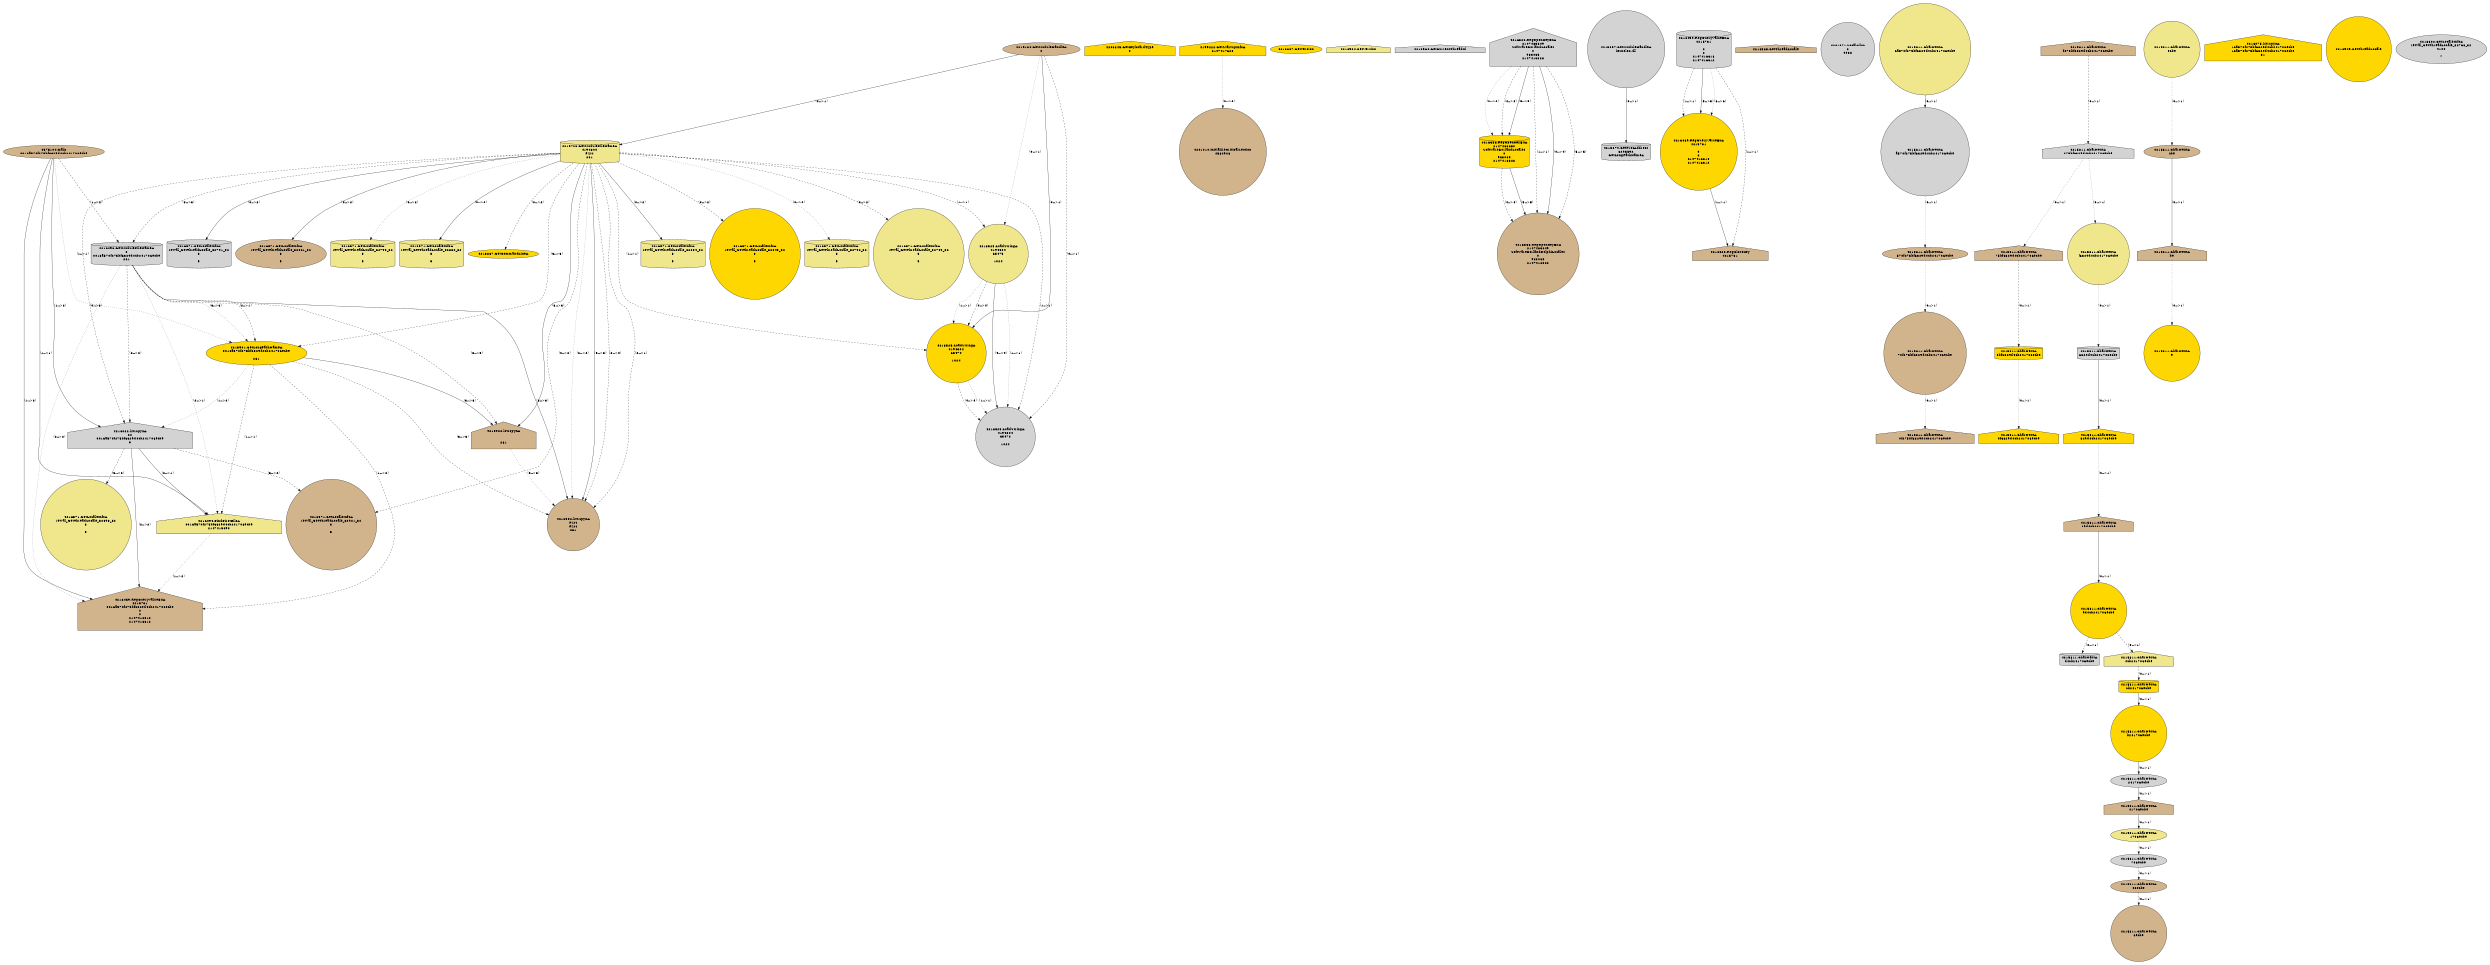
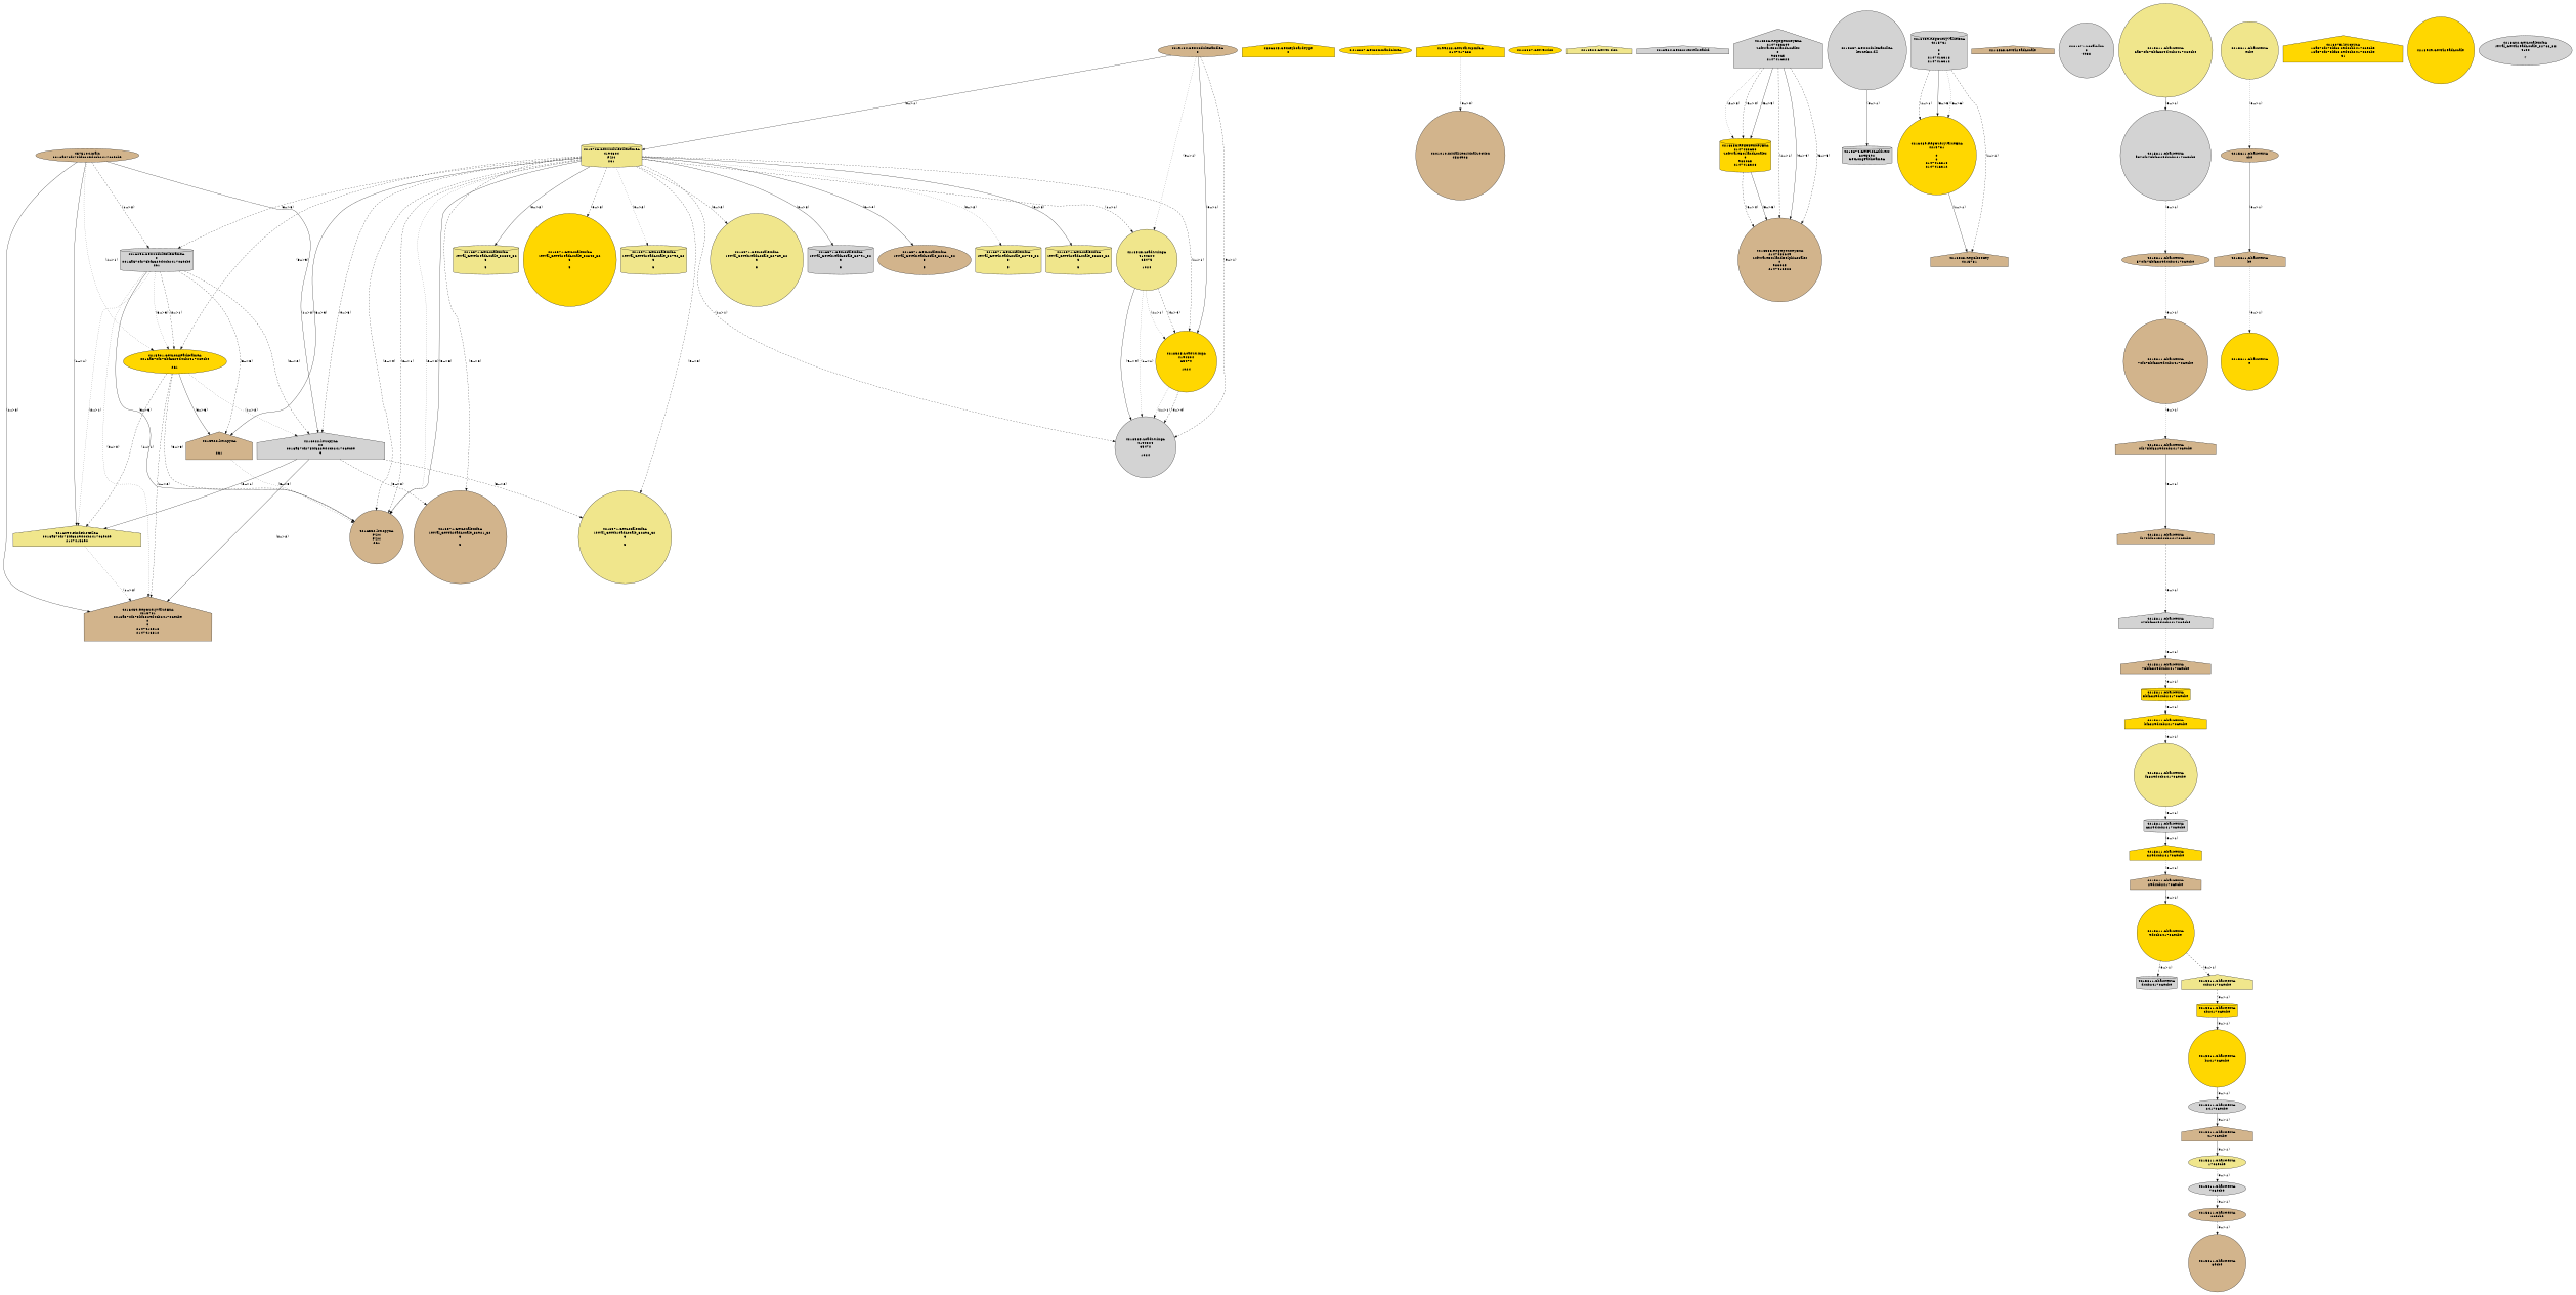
  digraph {
    node [fillcolor=tan shape=circle style=filled]
    edge [style=dashed]
    n1 [label="4575104.main\n0016a570f275bf6329d4cb241706ecbe" shape=ellipse]
    n2 [fillcolor=lightgrey label="4216296.GetModuleFileNameA\n0\n0016a570f275bf6329d4cb241706ecbe\n261" shape=cylinder]
    n3 [fillcolor=gold label="4215901.GetLongPathNameA\n0016a570f275bf6329d4cb241706ecbe\n\n261" shape=ellipse]
    n4 [fillcolor=lightgrey label="4216022.lstrcpynA\n00\n0016a570f275bf6329d4cb241706ecbe\n3" shape=house]
    n5 [fillcolor=khaki label="4216094.FindFirstFileA\n0016a570f275bf6329d4cb241706ecbe\n2147415690" shape=house]
    n6 [label="4216459.RegQueryValueExA\n4215731\n0016a570f275bf6329d4cb241706ecbe\n0\n0\n2147416318\n2147416312" shape=house]
    n7 [label="4215922.lstrcpynA\n\n\n261" shape=house]
    n8 [label="4216552.lstrcpynA\nPZM\nPZM\n261"]
    n9 [label="4216571.GetLocaleInfoA\nretval_GetThreadLocale_32921_32\n3\n\n5"]
    n10 [fillcolor=khaki label="4216571.GetLocaleInfoA\nretval_GetThreadLocale_32898_32\n3\n\n5"]
    n11 [label="4219184.GetModuleHandleA\n0" shape=ellipse]
    n12 [fillcolor=khaki label="4215726.GetModuleFileNameA\n4194304\nPZM\n261" shape=cylinder]
    n13 [fillcolor=khaki label="4218525.LoadStringA\n4194304\n65475\n\n1024"]
    n14 [fillcolor=gold label="4218525.LoadStringA\n4194304\n65474\n\n1024"]
    n15 [fillcolor=lightgrey label="4218525.LoadStringA\n4194304\n65472\n\n1024"]
    n16 [fillcolor=khaki label="4216571.GetLocaleInfoA\nretval_GetThreadLocale_32834_32\n3\n\n5" shape=cylinder]
    n17 [fillcolor=gold label="4216571.GetLocaleInfoA\nretval_GetThreadLocale_32843_32\n3\n\n5"]
    n18 [fillcolor=khaki label="4216571.GetLocaleInfoA\nretval_GetThreadLocale_32792_32\n3\n\n5" shape=cylinder]
    n19 [fillcolor=khaki label="4216571.GetLocaleInfoA\nretval_GetThreadLocale_32789_32\n3\n\n5"]
    n20 [fillcolor=lightgrey label="4216571.GetLocaleInfoA\nretval_GetThreadLocale_32791_32\n3\n\n5" shape=cylinder]
    n21 [label="4216571.GetLocaleInfoA\nretval_GetThreadLocale_32821_32\n3\n\n5" shape=ellipse]
    n22 [fillcolor=khaki label="4216571.GetLocaleInfoA\nretval_GetThreadLocale_32793_32\n3\n\n5" shape=cylinder]
    n23 [fillcolor=khaki label="4216571.GetLocaleInfoA\nretval_GetThreadLocale_32830_32\n3\n\n5" shape=cylinder]
    n24 [fillcolor=gold label="4206845.GetKeyboardType\n0" shape=house]
    n25 [fillcolor=gold label="4218867.GetCommandLineA\n" shape=ellipse]
    n26 [fillcolor=gold label="4199222.GetStartupInfoA\n2147417628" shape=house]
    n27 [label="4201010.InitializeCriticalSection\n4584908"]
    n28 [fillcolor=gold label="4218887.GetVersion\n" shape=ellipse]
    n29 [fillcolor=khaki label="4218904.GetVersion\n" shape=house]
    n30 [fillcolor=lightgrey label="4218964.GetCurrentThreadId\n" shape=house]
    n31 [fillcolor=lightgrey label="4216326.RegOpenKeyExA\n2147483649\nSoftware\Borland\Locales\n0\n983065\n2147416328" shape=house]
    n32 [fillcolor=gold label="4216356.RegOpenKeyExA\n2147483650\nSoftware\Borland\Locales\n0\n983065\n2147416328" shape=cylinder]
    n33 [label="4216386.RegOpenKeyExA\n2147483649\nSoftware\Borland\Delphi\Locales\n0\n983065\n2147416328"]
    n34 [fillcolor=lightgrey label="4215857.GetModuleHandleA\nkernel32.dll"]
    n35 [fillcolor=lightgrey label="4215874.GetProcAddress\n6295592\nGetLongPathNameA" shape=cylinder]
    n36 [fillcolor=lightgrey label="4216459.RegQueryValueExA\n4215731\n\n0\n0\n2147416318\n2147416312" shape=cylinder]
    n37 [fillcolor=gold label="4216489.RegQueryValueExA\n4215731\n\n0\n0\n2147416318\n2147416312"]
    n38 [label="4216523.RegCloseKey\n4215731" shape=house]
    n39 [label="4216565.GetThreadLocale\n" shape=house]
    n40 [fillcolor=lightgrey label="4201071.LocalAlloc\n0\n4088"]
    n41 [fillcolor=khaki label="4215811.CharNextA\n6a570f275bf6329d4cb241706ecbe"]
    n42 [fillcolor=lightgrey label="4215811.CharNextA\na570f275bf6329d4cb241706ecbe"]
    n43 [label="4215811.CharNextA\n570f275bf6329d4cb241706ecbe" shape=ellipse]
    n44 [label="4215811.CharNextA\n70f275bf6329d4cb241706ecbe"]
    n45 [label="4215811.CharNextA\n0f275bf6329d4cb241706ecbe" shape=house]
    n46 [label="4215811.CharNextA\nf275bf6329d4cb241706ecbe" shape=house]
    n47 [fillcolor=lightgrey label="4215811.CharNextA\n275bf6329d4cb241706ecbe" shape=house]
    n48 [label="4215811.CharNextA\n75bf6329d4cb241706ecbe" shape=house]
    n49 [fillcolor=gold label="4215811.CharNextA\n5bf6329d4cb241706ecbe" shape=cylinder]
    n50 [fillcolor=gold label="4215811.CharNextA\nbf6329d4cb241706ecbe" shape=house]
    n51 [fillcolor=khaki label="4215811.CharNextA\nf6329d4cb241706ecbe"]
    n52 [fillcolor=lightgrey label="4215811.CharNextA\n6329d4cb241706ecbe" shape=cylinder]
    n53 [fillcolor=gold label="4215811.CharNextA\n329d4cb241706ecbe" shape=house]
    n54 [label="4215811.CharNextA\n29d4cb241706ecbe" shape=house]
    n55 [fillcolor=gold label="4215811.CharNextA\n9d4cb241706ecbe"]
    n56 [fillcolor=lightgrey label="4215811.CharNextA\nd4cb241706ecbe" shape=cylinder]
    n57 [fillcolor=khaki label="4215811.CharNextA\n4cb241706ecbe" shape=house]
    n58 [fillcolor=gold label="4215811.CharNextA\ncb241706ecbe" shape=cylinder]
    n59 [fillcolor=gold label="4215811.CharNextA\nb241706ecbe"]
    n60 [fillcolor=lightgrey label="4215811.CharNextA\n241706ecbe" shape=ellipse]
    n61 [label="4215811.CharNextA\n41706ecbe" shape=house]
    n62 [fillcolor=khaki label="4215811.CharNextA\n1706ecbe" shape=ellipse]
    n63 [fillcolor=lightgrey label="4215811.CharNextA\n706ecbe" shape=ellipse]
    n64 [label="4215811.CharNextA\n06ecbe" shape=ellipse]
    n65 [label="4215811.CharNextA\n6ecbe"]
    n66 [fillcolor=khaki label="4215811.CharNextA\necbe"]
    n67 [label="4215811.CharNextA\ncbe" shape=ellipse]
    n68 [label="4215811.CharNextA\nbe" shape=house]
    n69 [fillcolor=gold label="4215811.CharNextA\ne"]
    n70 [fillcolor=gold label="4216075.lstrcpynA\n16a570f275bf6329d4cb241706ecbe\n16a570f275bf6329d4cb241706ecbe\n31" shape=house]
    n71 [fillcolor=gold label="4218949.GetThreadLocale\n"]
    n72 [fillcolor=lightgrey label="4218602.GetLocaleInfoA\nretval_GetThreadLocale_32768_32\n4100\n\n7" shape=ellipse]
    n1 -> n2 [label="(1-->2)"]
    n1 -> n3 [label="(1-->1)" style=dotted]
    n1 -> n4 [label="(1-->2)" style=solid]
    n1 -> n5 [label="(1-->1)" style=solid]
    n1 -> n6 [label="(1-->2)" style=solid]
    n2 -> n3 [label="(2-->1)"]
    n2 -> n3 [label="(3-->3)" style=dotted]
    n2 -> n4 [label="(2-->2)"]
    n2 -> n5 [label="(2-->1)" style=dotted]
    n2 -> n6 [label="(2-->2)" style=dotted]
    n2 -> n7 [label="(3-->3)"]
    n2 -> n8 [label="(3-->3)" style=solid]
    n3 -> n4 [label="(1-->2)" style=dotted]
    n3 -> n5 [label="(1-->1)"]
    n3 -> n6 [label="(1-->2)"]
    n3 -> n7 [label="(3-->3)" style=solid]
    n3 -> n8 [label="(3-->3)"]
    n4 -> n5 [label="(2-->1)" style=solid]
    n4 -> n6 [label="(2-->2)" style=solid]
    n4 -> n9 [label="(3-->2)"]
    n4 -> n10 [label="(3-->2)"]
    n5 -> n6 [label="(1-->2)" style=dotted]
    n7 -> n8 [label="(3-->3)" style=dotted]
    n11 -> n12 [label="(0-->1)" style=solid]
    n11 -> n13 [label="(0-->1)" style=dotted]
    n11 -> n14 [label="(0-->1)" style=solid]
    n11 -> n15 [label="(0-->1)"]
    n12 -> n2 [label="(3-->3)"]
    n12 -> n3 [label="(3-->3)"]
    n12 -> n4 [label="(0-->3)"]
    n12 -> n7 [label="(3-->3)" style=solid]
    n12 -> n8 [label="(2-->1)"]
    n12 -> n8 [label="(2-->2)" style=dotted]
    n12 -> n8 [label="(3-->3)" style=solid]
    n12 -> n8 [label="(2-->0)"]
    n12 -> n9 [label="(0-->2)"]
-   n12 -> n25 [label="(0-->2)"]
+   n12 -> n10 [label="(0-->2)"]
    n12 -> n13 [label="(1-->1)"]
    n12 -> n14 [label="(1-->1)"]
    n12 -> n15 [label="(1-->1)"]
    n12 -> n16 [label="(0-->2)" style=solid]
    n12 -> n17 [label="(0-->2)"]
    n12 -> n18 [label="(0-->2)" style=dotted]
    n12 -> n19 [label="(0-->2)"]
    n12 -> n20 [label="(0-->2)" style=solid]
    n12 -> n21 [label="(0-->2)" style=solid]
    n12 -> n22 [label="(0-->2)" style=dotted]
    n12 -> n23 [label="(0-->2)" style=solid]
    n13 -> n14 [label="(1-->1)" style=dotted]
    n13 -> n14 [label="(4-->4)"]
    n13 -> n15 [label="(1-->1)" style=dotted]
    n13 -> n15 [label="(4-->4)" style=solid]
    n14 -> n15 [label="(1-->1)" style=dotted]
    n14 -> n15 [label="(4-->4)"]
    n26 -> n27 [label="(0-->0)" style=dotted]
    n31 -> n32 [label="(2-->2)" style=dotted]
    n31 -> n32 [label="(4-->4)"]
    n31 -> n32 [label="(5-->5)" style=solid]
    n31 -> n33 [label="(1-->1)"]
    n31 -> n33 [label="(4-->4)" style=solid]
    n31 -> n33 [label="(5-->5)"]
    n32 -> n33 [label="(4-->4)"]
    n32 -> n33 [label="(5-->5)" style=solid]
    n34 -> n35 [label="(0-->1)" style=solid]
    n36 -> n37 [label="(1-->1)"]
    n36 -> n37 [label="(5-->5)" style=solid]
    n36 -> n37 [label="(6-->6)" style=dotted]
    n36 -> n38 [label="(1-->1)"]
    n37 -> n38 [label="(1-->1)" style=solid]
    n41 -> n42 [label="(0-->1)" style=solid]
    n42 -> n43 [label="(0-->1)" style=dotted]
    n43 -> n44 [label="(0-->1)" style=dotted]
    n44 -> n45 [label="(0-->1)" style=dotted]
+   n45 -> n46 [label="(0-->1)" style=solid]
    n46 -> n47 [label="(0-->1)"]
    n47 -> n48 [label="(0-->1)" style=dotted]
    n48 -> n49 [label="(0-->1)"]
    n49 -> n50 [label="(0-->1)" style=dotted]
-   n47 -> n51 [label="(0-->1)" style=dotted]
+   n50 -> n51 [label="(0-->1)" style=dotted]
    n51 -> n52 [label="(0-->1)" style=dotted]
    n52 -> n53 [label="(0-->1)" style=solid]
    n53 -> n54 [label="(0-->1)" style=dotted]
    n54 -> n55 [label="(0-->1)" style=solid]
    n55 -> n56 [label="(0-->1)"]
    n55 -> n57 [label="(0-->1)"]
    n57 -> n58 [label="(0-->1)"]
    n58 -> n59 [label="(0-->1)" style=solid]
    n59 -> n60 [label="(0-->1)" style=solid]
    n60 -> n61 [label="(0-->1)" style=solid]
    n61 -> n62 [label="(0-->1)" style=solid]
    n62 -> n63 [label="(0-->1)" style=dotted]
    n63 -> n64 [label="(0-->1)"]
    n64 -> n65 [label="(0-->1)"]
    n66 -> n67 [label="(0-->1)" style=dotted]
    n67 -> n68 [label="(0-->1)" style=solid]
    n68 -> n69 [label="(0-->1)" style=dotted]
  }
